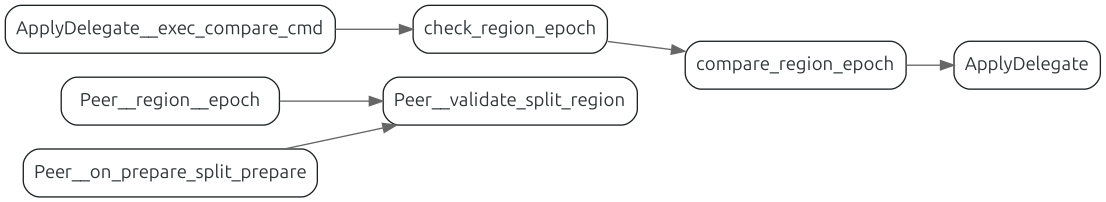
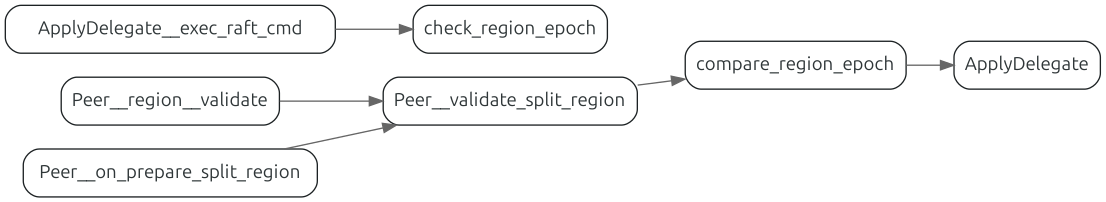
  digraph {
    fontname=Ubuntu
    newrank=true
    rankdir=LR
    node [color="#1c2123" fontcolor="#2f3638" fontname=Ubuntu shape=box style=rounded]
    edge [color=gray40 fontname=Ubuntu]
-   ApplyDelegate__exec_raft_cmd [label=ApplyDelegate__exec_compare_cmd]
+   ApplyDelegate__exec_raft_cmd
    check_region_epoch
    compare_region_epoch
    n4 [label=ApplyDelegate]
-   Peer__region__epoch
+   Peer__region__epoch [label=Peer__region__validate]
    Peer__validate_split_region
-   Peer__on_prepare_split_region [label=Peer__on_prepare_split_prepare]
+   Peer__on_prepare_split_region
    ApplyDelegate__exec_raft_cmd -> check_region_epoch
-   check_region_epoch -> compare_region_epoch
+   Peer__validate_split_region -> compare_region_epoch
    compare_region_epoch -> n4
    Peer__region__epoch -> Peer__validate_split_region
    Peer__on_prepare_split_region -> Peer__validate_split_region
  }
